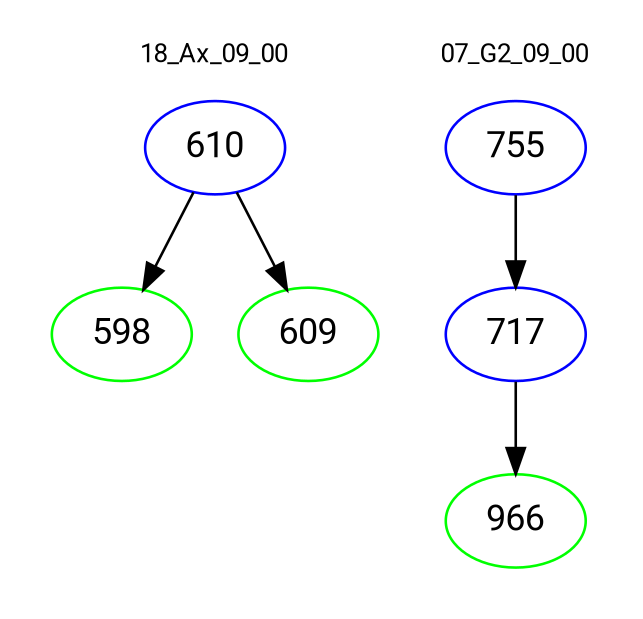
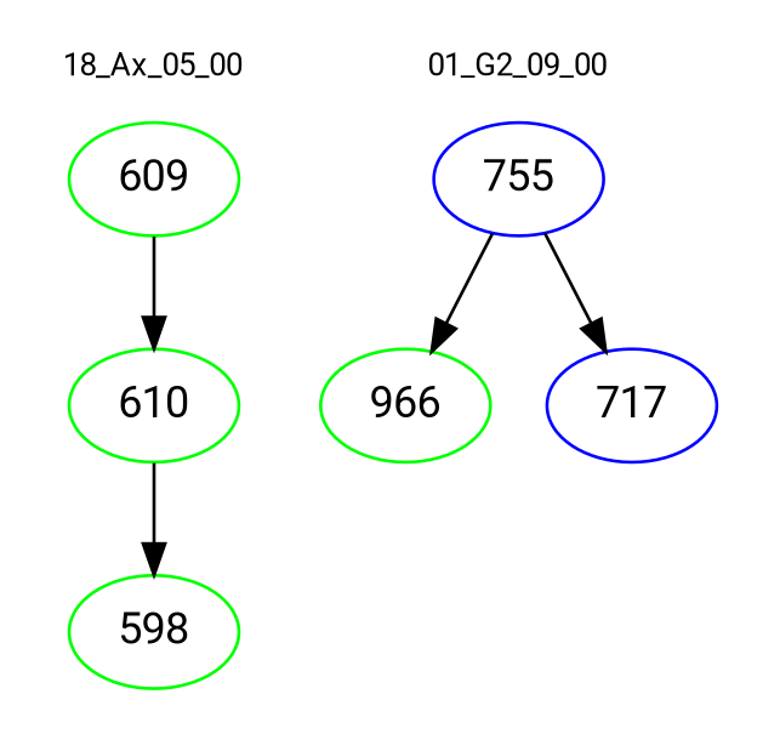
  digraph {
    fontname=Roboto
    node [color=blue fontname=Roboto]
    edge [color=black fontname=Roboto]
-   n1 [label=610]
+   n1 [color=green label=610]
    n2 [color=green label=598]
    n3 [color=green label=609]
    n4 [label=755]
    n5 [color=green label=966]
    n6 [label=717]
    subgraph cluster_1 {
      color=white
      fontsize=10
-     label="18_Ax_09_00"
+     label="18_Ax_05_00"
      n1
      n2
      n3
    }
    subgraph cluster_2 {
      color=white
      fontsize=10
-     label="07_G2_09_00"
+     label="01_G2_09_00"
      n4
      n5
      n6
    }
    n1 -> n2
-   n1 -> n3
-   n6 -> n5
+   n3 -> n1
+   n4 -> n5
    n4 -> n6
  }
